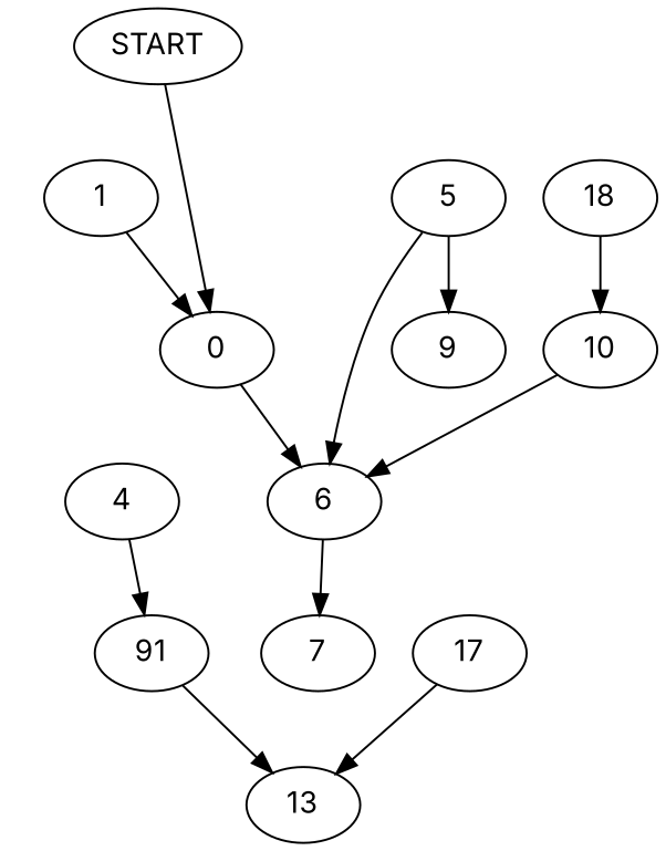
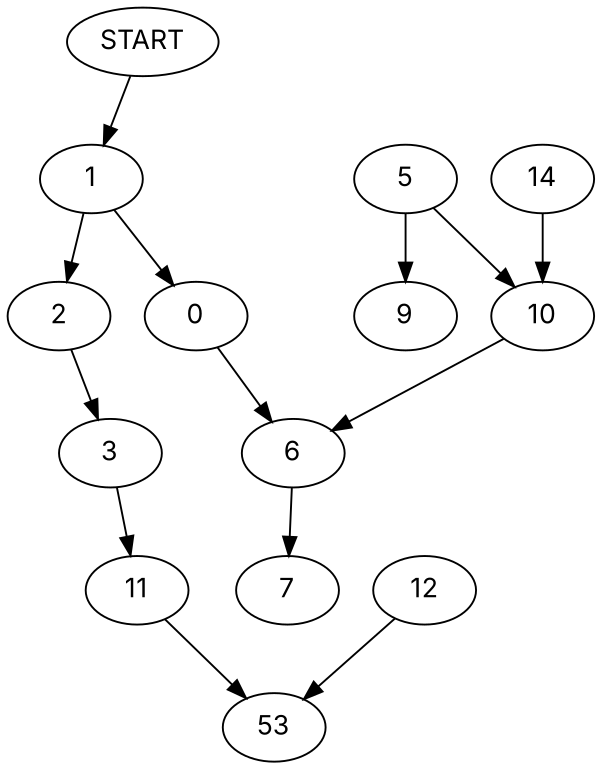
  digraph {
    fontname=Inter
    node [fontname=Inter]
    edge [fontname=Inter]
    n1 [label=START]
    1
+   2
    n4 [label=0]
-   4
+   4 [label=3]
    6
-   11 [label=91]
+   11
    5
    9
    10
    7
-   13
-   12 [label=17]
-   14 [label=18]
-   n1 -> n4
+   13 [label=53]
+   12
+   14
+   n1 -> 1
+   1 -> 2
    1 -> n4
+   2 -> 4
    n4 -> 6
    4 -> 11
    6 -> 7
    11 -> 13
    5 -> 9
-   5 -> 6
+   5 -> 10
    10 -> 6
    12 -> 13
    14 -> 10
  }
